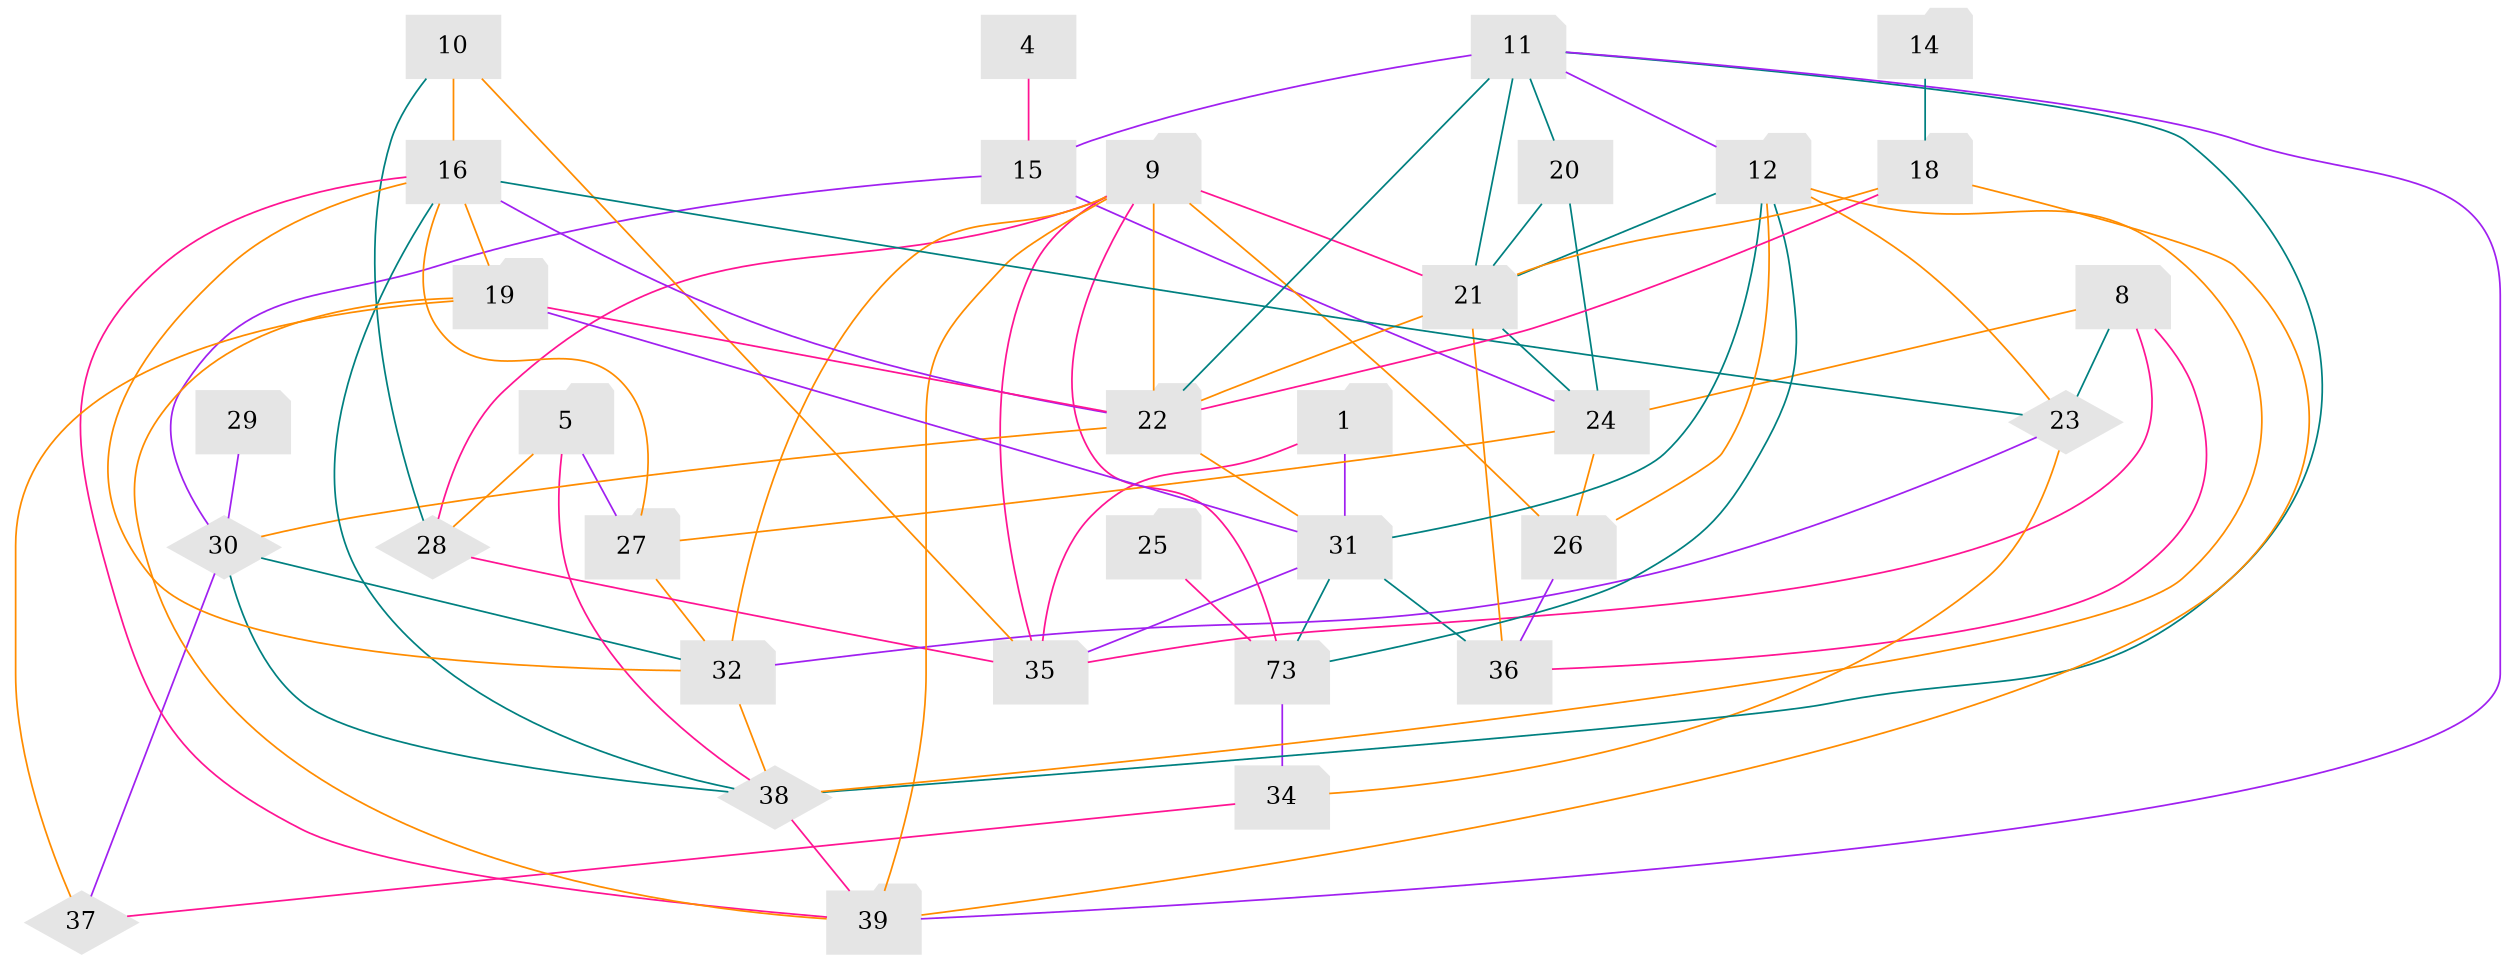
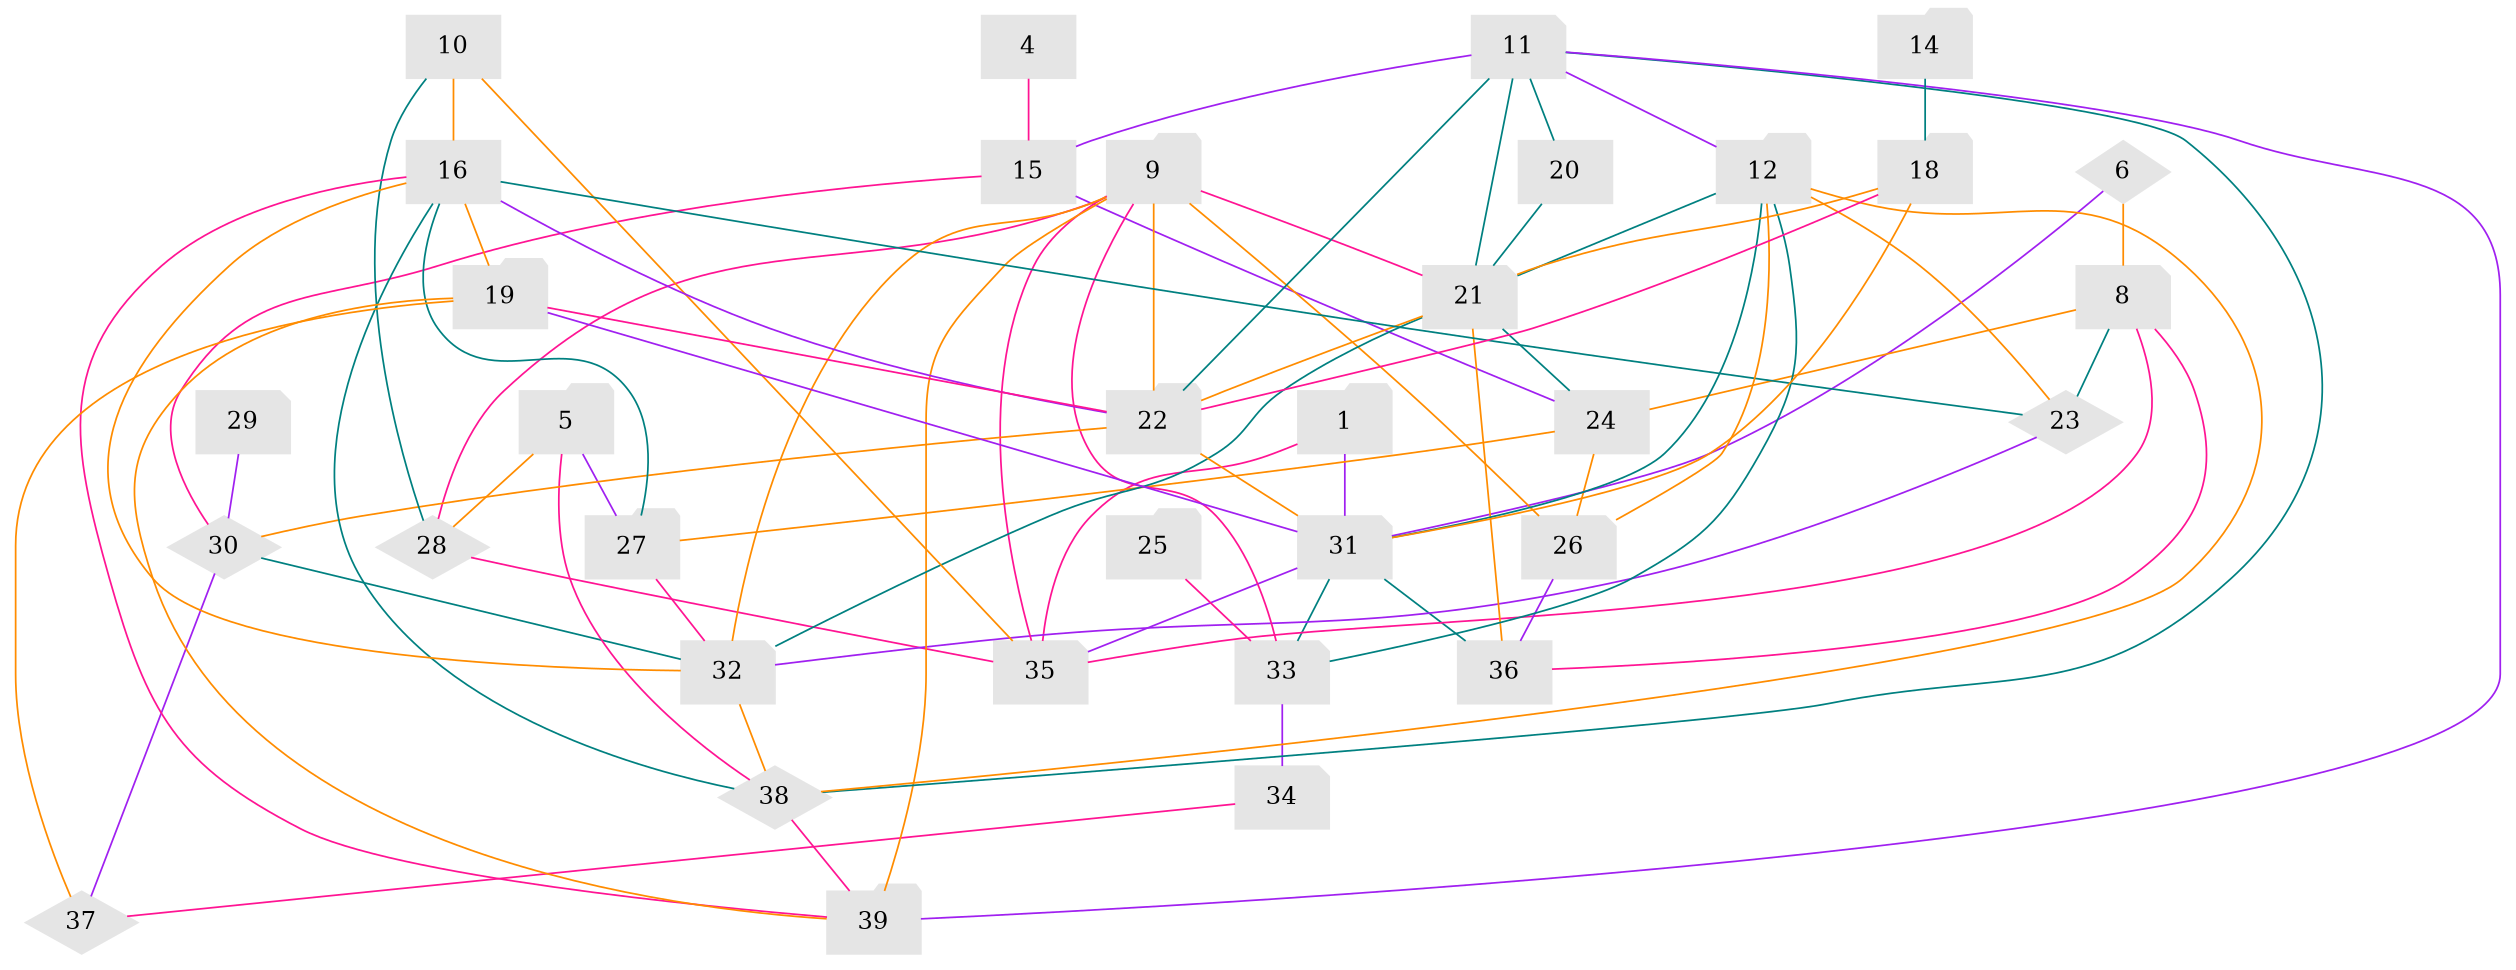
  graph {
    node [color=gray90 shape=folder style=filled]
    edge [color=darkorange weight=1.0]
    31 [shape=note]
    1
    35 [shape=note]
    36 [shape=box]
-   33 [shape=note label=73]
+   33 [shape=note]
    4 [shape=box]
    15 [shape=box]
    24 [shape=box]
    30 [shape=diamond]
    5
    27
    28 [shape=diamond]
    38 [shape=diamond]
    32 [shape=note]
    39
+   6 [shape=diamond]
    8 [shape=note]
    23 [shape=diamond]
    34 [shape=note]
    26 [shape=note]
    9
    21 [shape=note]
    22
    10 [shape=box]
    16 [shape=box]
    19
    11 [shape=note]
    12
    20 [shape=box]
    14
    18
    37 [shape=diamond]
    25
    29 [shape=note]
    31 -- 35 [color=purple]
    31 -- 36 [color=teal]
    31 -- 33 [color=teal]
    1 -- 31 [color=purple]
    1 -- 35 [color=deeppink]
    33 -- 34 [color=purple]
    4 -- 15 [color=deeppink]
    15 -- 24 [color=purple]
-   15 -- 30 [color=purple]
+   15 -- 30 [color=deeppink]
    24 -- 27
    24 -- 26
-   30 -- 38 [color=teal]
    30 -- 32 [color=teal]
    30 -- 37 [color=purple]
    5 -- 27 [color=purple]
    5 -- 28
    5 -- 38 [color=deeppink]
-   27 -- 32
+   27 -- 32 [color=deeppink]
    28 -- 35 [color=deeppink]
    38 -- 39 [color=deeppink]
    32 -- 38
+   6 -- 31 [color=purple]
+   6 -- 8 [weight=2.0]
    8 -- 35 [color=deeppink]
    8 -- 36 [color=deeppink]
    8 -- 24
    8 -- 23 [color=teal]
    23 -- 32 [color=purple]
-   23 -- 34
    34 -- 37 [color=deeppink]
    26 -- 36 [color=purple]
    9 -- 35 [color=deeppink]
    9 -- 33 [color=deeppink]
    9 -- 28 [color=deeppink]
    9 -- 32
    9 -- 39
    9 -- 26
    9 -- 21 [color=deeppink weight=2.0]
    9 -- 22
    21 -- 36
    21 -- 24 [color=teal]
+   21 -- 32 [color=teal]
    21 -- 22
    22 -- 31
    22 -- 30
    10 -- 35
    10 -- 28 [color=teal]
    10 -- 16
-   16 -- 27
+   16 -- 27 [color=teal]
    16 -- 38 [color=teal]
    16 -- 32
    16 -- 39 [color=deeppink]
    16 -- 23 [color=teal weight=2.0]
    16 -- 22 [color=purple]
    16 -- 19
    19 -- 31 [color=purple]
    19 -- 39
    19 -- 22 [color=deeppink weight=2.0]
    19 -- 37
    11 -- 15 [color=purple weight=2.0]
    11 -- 38 [color=teal]
    11 -- 39 [color=purple]
    11 -- 21 [color=teal]
    11 -- 22 [color=teal]
    11 -- 12 [color=purple]
    11 -- 20 [color=teal]
    12 -- 31 [color=teal]
    12 -- 33 [color=teal]
    12 -- 38 [weight=2.0]
    12 -- 23
    12 -- 26
    12 -- 21 [color=teal weight=2.0]
-   20 -- 24 [color=teal]
    20 -- 21 [color=teal]
    14 -- 18 [color=teal]
-   18 -- 39
+   18 -- 31
    18 -- 21
    18 -- 22 [color=deeppink]
    25 -- 33 [color=deeppink]
    29 -- 30 [color=purple]
  }
